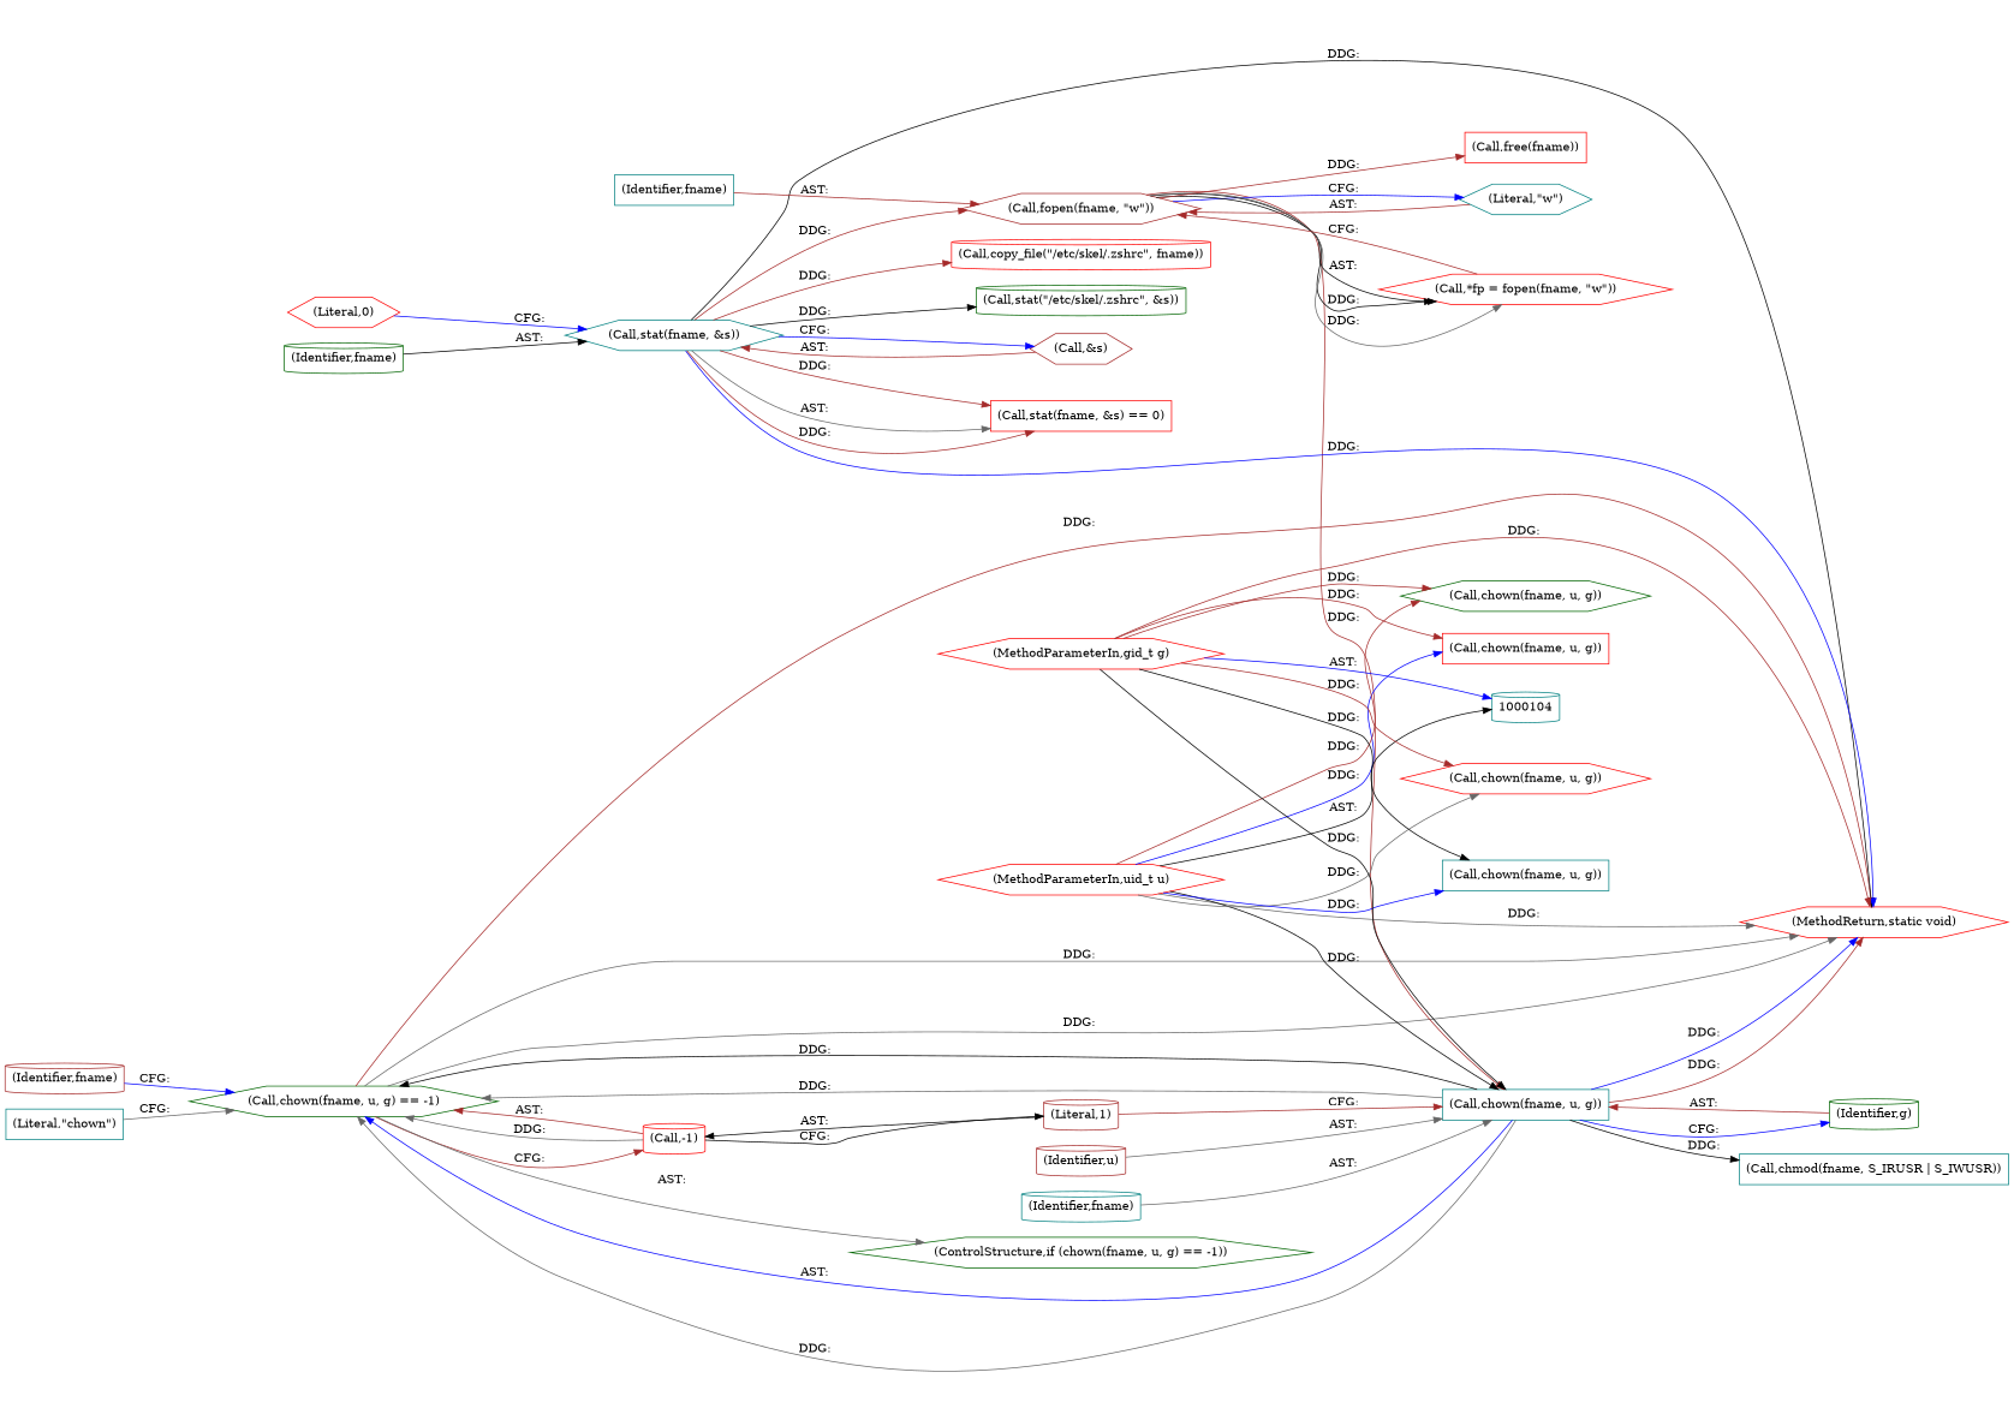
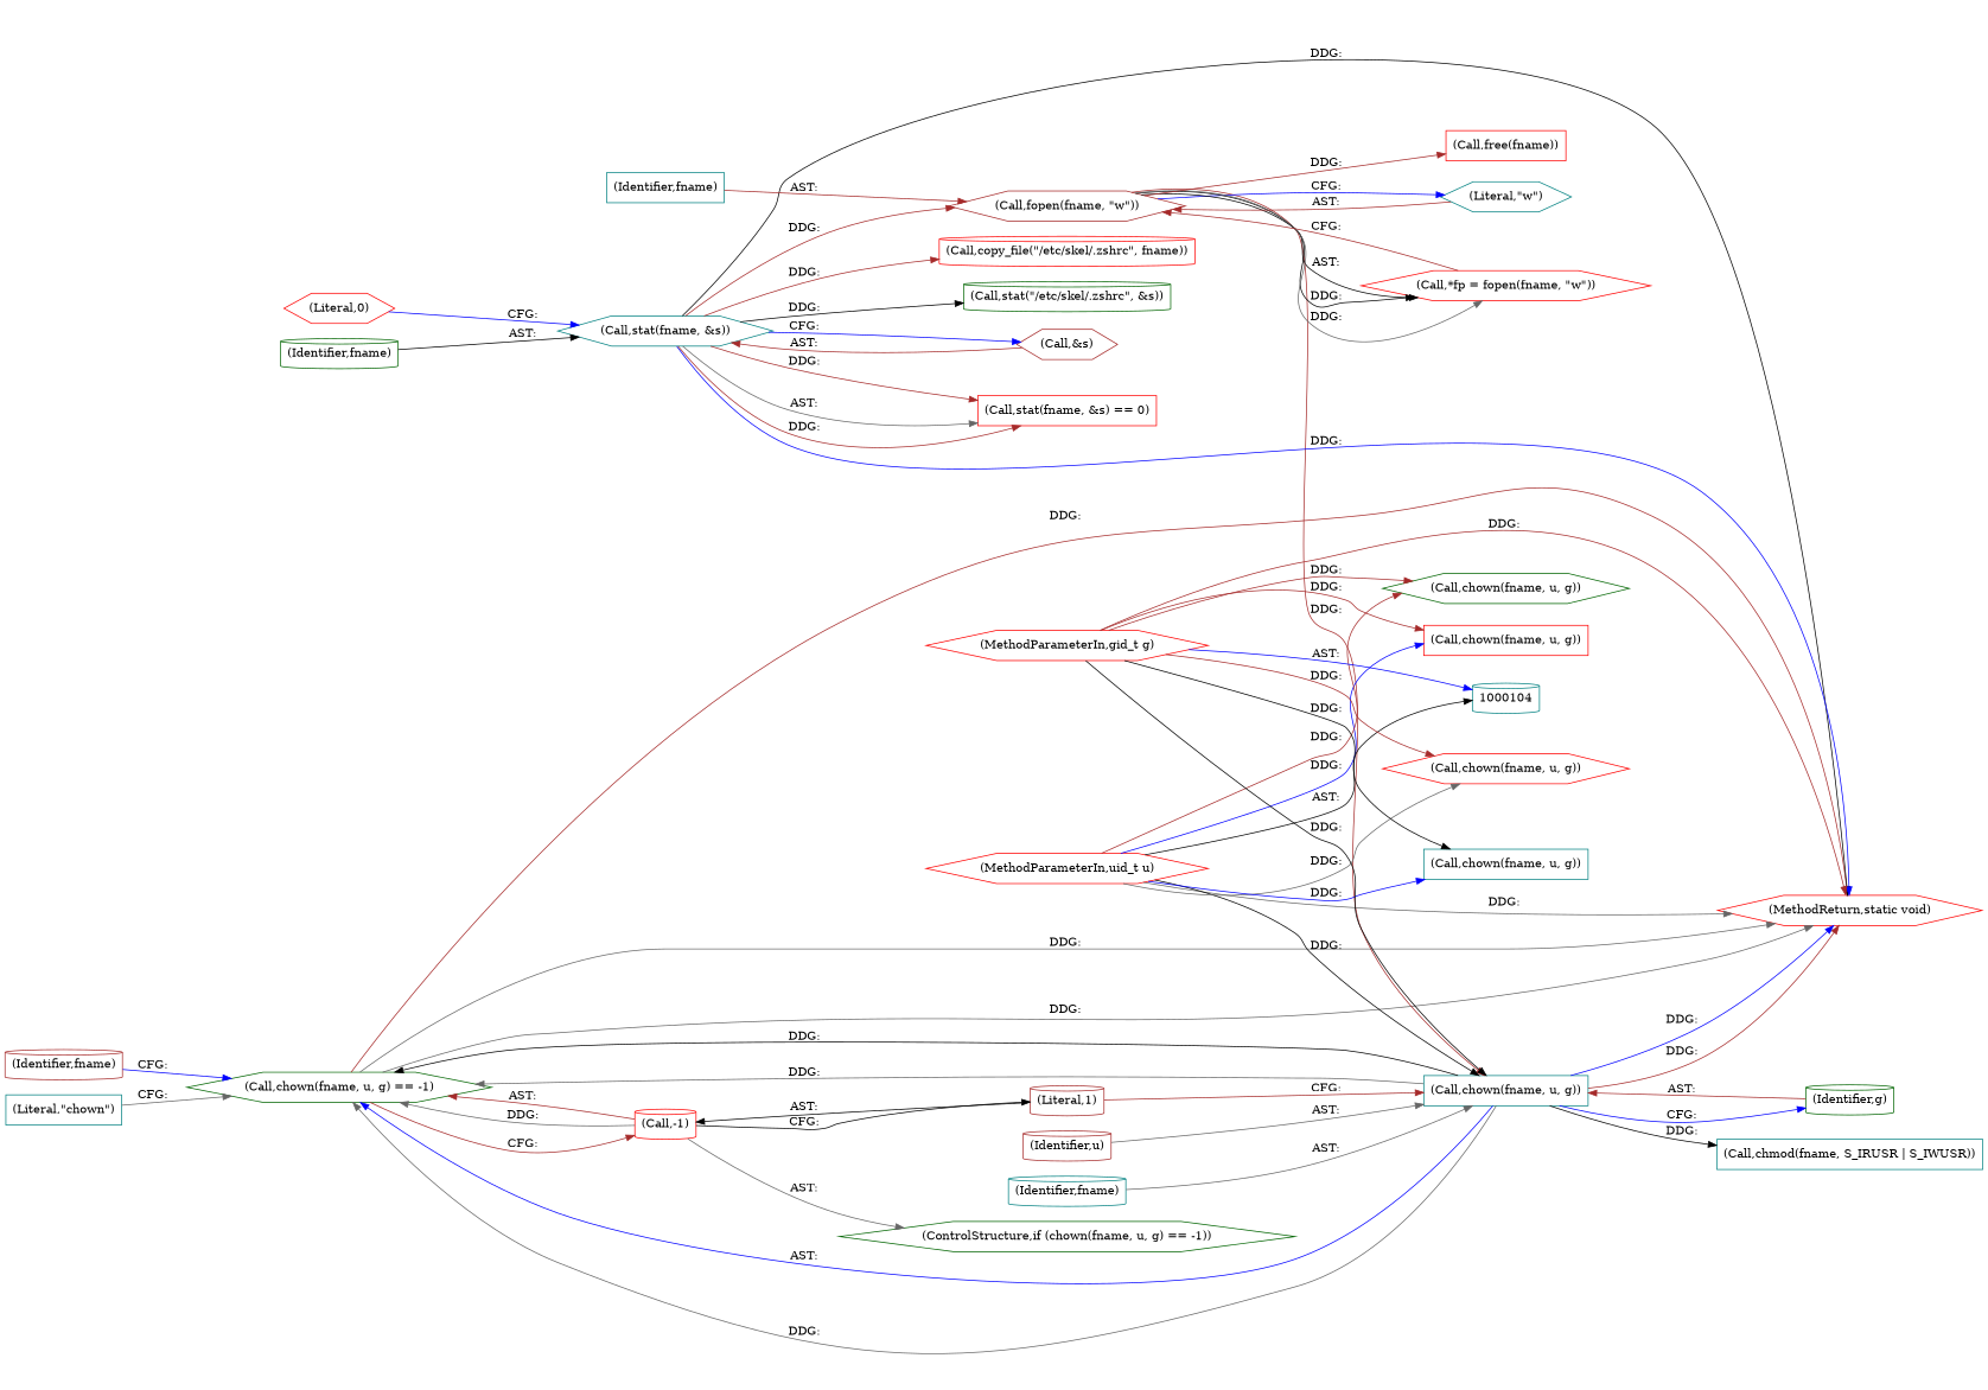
  digraph {
    rankdir=LR
    node [color=red shape=hexagon]
    edge [color=brown]
    n1 [color=darkgreen label="(Call,chown(fname, u, g) == -1)"]
    n2 [label="(Call,-1)" shape=cylinder]
    n3 [color=darkgreen label="(ControlStructure,if (chown(fname, u, g) == -1))"]
    n4 [label="(MethodReturn,static void)"]
    n5 [color=brown label="(Literal,1)" shape=cylinder]
    n6 [color=teal label="(Call,chown(fname, u, g))" shape=box]
    n7 [color=teal label="(Call,chmod(fname, S_IRUSR | S_IWUSR))" shape=box]
    n8 [color=darkgreen label="(Identifier,g)" shape=cylinder]
    n9 [color=brown label="(Call,fopen(fname, \"w\"))"]
    n10 [color=teal label="(Literal,\"w\")"]
    n11 [label="(Call,*fp = fopen(fname, \"w\"))"]
    n12 [label="(Call,free(fname))" shape=box]
    n13 [color=teal label="(Call,stat(fname, &s))"]
    n14 [color=darkgreen label="(Call,stat(\"/etc/skel/.zshrc\", &s))" shape=cylinder]
    n15 [color=brown label="(Call,&s)"]
    n16 [label="(Call,stat(fname, &s) == 0)" shape=box]
    n17 [label="(Call,copy_file(\"/etc/skel/.zshrc\", fname))" shape=cylinder]
    n18 [label="(MethodParameterIn,uid_t u)"]
    n19 [label="(Call,chown(fname, u, g))"]
    n20 [label="(Call,chown(fname, u, g))" shape=box]
    n21 [color=darkgreen label="(Call,chown(fname, u, g))"]
    n22 [color=teal label="(Call,chown(fname, u, g))" shape=box]
    1000104 [color=teal shape=cylinder]
    n24 [label="(MethodParameterIn,gid_t g)"]
    n25 [color=brown label="(Identifier,fname)" shape=cylinder]
    n26 [color=darkgreen label="(Identifier,fname)" shape=cylinder]
    n27 [color=teal label="(Identifier,fname)" shape=box]
    n28 [color=teal label="(Literal,\"chown\")" shape=box]
    n29 [color=brown label="(Identifier,u)" shape=cylinder]
    n30 [color=teal label="(Identifier,fname)" shape=cylinder]
    n31 [label="(Literal,0)"]
    n1 -> n2 [label="CFG: "]
-   n1 -> n3 [color=gray40 label="AST: "]
+   n2 -> n3 [color=gray40 label="AST: "]
    n1 -> n4 [color=gray40 label="DDG: "]
    n1 -> n4 [label="DDG: "]
    n1 -> n4 [color=gray40 label="DDG: "]
    n2 -> n1 [label="AST: "]
    n2 -> n1 [color=gray40 label="DDG: "]
    n2 -> n5 [color=black label="CFG: "]
    n5 -> n2 [color=black label="AST: "]
    n5 -> n6 [label="CFG: "]
    n6 -> n1 [color=blue label="AST: "]
    n6 -> n1 [color=gray40 label="DDG: "]
    n6 -> n1 [color=black label="DDG: "]
    n6 -> n1 [color=gray40 label="DDG: "]
    n6 -> n4 [label="DDG: "]
    n6 -> n4 [color=blue label="DDG: "]
    n6 -> n7 [color=black label="DDG: "]
    n6 -> n8 [color=blue label="CFG: "]
    n8 -> n6 [label="AST: "]
    n9 -> n6 [label="DDG: "]
    n9 -> n10 [color=blue label="CFG: "]
    n9 -> n11 [color=black label="AST: "]
    n9 -> n11 [color=black label="DDG: "]
    n9 -> n11 [color=gray40 label="DDG: "]
    n9 -> n12 [label="DDG: "]
    n10 -> n9 [label="AST: "]
    n11 -> n9 [label="CFG: "]
    n13 -> n4 [color=black label="DDG: "]
    n13 -> n4 [color=blue label="DDG: "]
    n13 -> n9 [label="DDG: "]
    n13 -> n14 [color=black label="DDG: "]
    n13 -> n15 [color=blue label="CFG: "]
    n13 -> n16 [color=gray40 label="AST: "]
    n13 -> n16 [label="DDG: "]
    n13 -> n16 [label="DDG: "]
    n13 -> n17 [label="DDG: "]
    n15 -> n13 [label="AST: "]
    n18 -> n4 [color=gray40 label="DDG: "]
    n18 -> n6 [color=black label="DDG: "]
    n18 -> n19 [color=gray40 label="DDG: "]
    n18 -> n20 [color=blue label="DDG: "]
    n18 -> n21 [label="DDG: "]
    n18 -> n22 [color=blue label="DDG: "]
    n18 -> 1000104 [color=black label="AST: "]
    n24 -> n4 [label="DDG: "]
    n24 -> n6 [color=black label="DDG: "]
    n24 -> n19 [label="DDG: "]
    n24 -> n20 [label="DDG: "]
    n24 -> n21 [label="DDG: "]
    n24 -> n22 [color=black label="DDG: "]
    n24 -> 1000104 [color=blue label="AST: "]
    n25 -> n1 [color=blue label="CFG: "]
    n26 -> n13 [color=black label="AST: "]
    n27 -> n9 [label="AST: "]
    n28 -> n1 [color=gray40 label="CFG: "]
    n29 -> n6 [color=gray40 label="AST: "]
    n30 -> n6 [color=gray40 label="AST: "]
    n31 -> n13 [color=blue label="CFG: "]
  }
